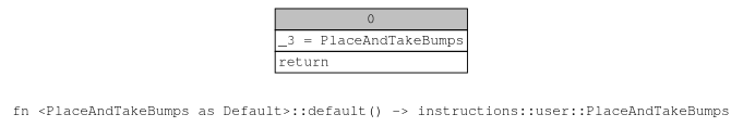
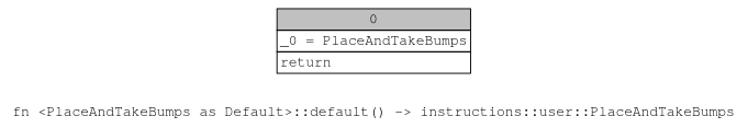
  digraph {
    fontname="Courier, monospace"
    label=<fn &lt;PlaceAndTakeBumps as Default&gt;::default() -&gt; instructions::user::PlaceAndTakeBumps<br align="left"/>>
-   n1 [fontname="Courier, monospace" label=<<table border="0" cellborder="1" cellspacing="0"><tr><td bgcolor="gray" align="center" colspan="1">0</td></tr><tr><td align="left" balign="left">_3 = PlaceAndTakeBumps<br/></td></tr><tr><td align="left">return</td></tr></table>> shape=none]
+   n1 [fontname="Courier, monospace" label=<<table border="0" cellborder="1" cellspacing="0"><tr><td bgcolor="gray" align="center" colspan="1">0</td></tr><tr><td align="left" balign="left">_0 = PlaceAndTakeBumps<br/></td></tr><tr><td align="left">return</td></tr></table>> shape=none]
  }
